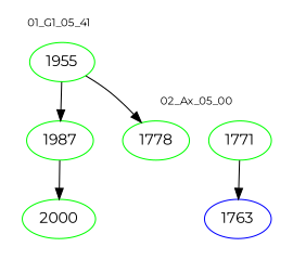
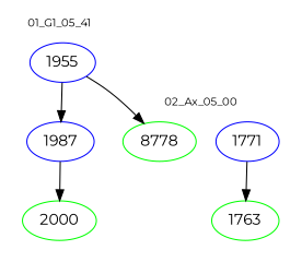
  digraph {
    fontname=Montserrat
    node [color=green fontname=Montserrat]
    edge [color=black fontname=Montserrat]
-   n1 [label=1771]
-   n2 [color=blue label=1763]
-   n3 [label=1778]
-   n4 [label=1955]
-   n5 [label=1987]
+   n1 [color=blue label=1771]
+   n2 [label=1763]
+   n3 [label=8778]
+   n4 [color=blue label=1955]
+   n5 [color=blue label=1987]
    n6 [label=2000]
    subgraph cluster_1 {
      color=white
      fontsize=10
      label="02_Ax_05_00"
      n1
      n2
      n3
    }
    subgraph cluster_2 {
      color=white
      fontsize=10
      label="01_G1_05_41"
      n4
      n5
      n6
    }
    n1 -> n2
    n4 -> n3
    n4 -> n5
    n5 -> n6
  }
